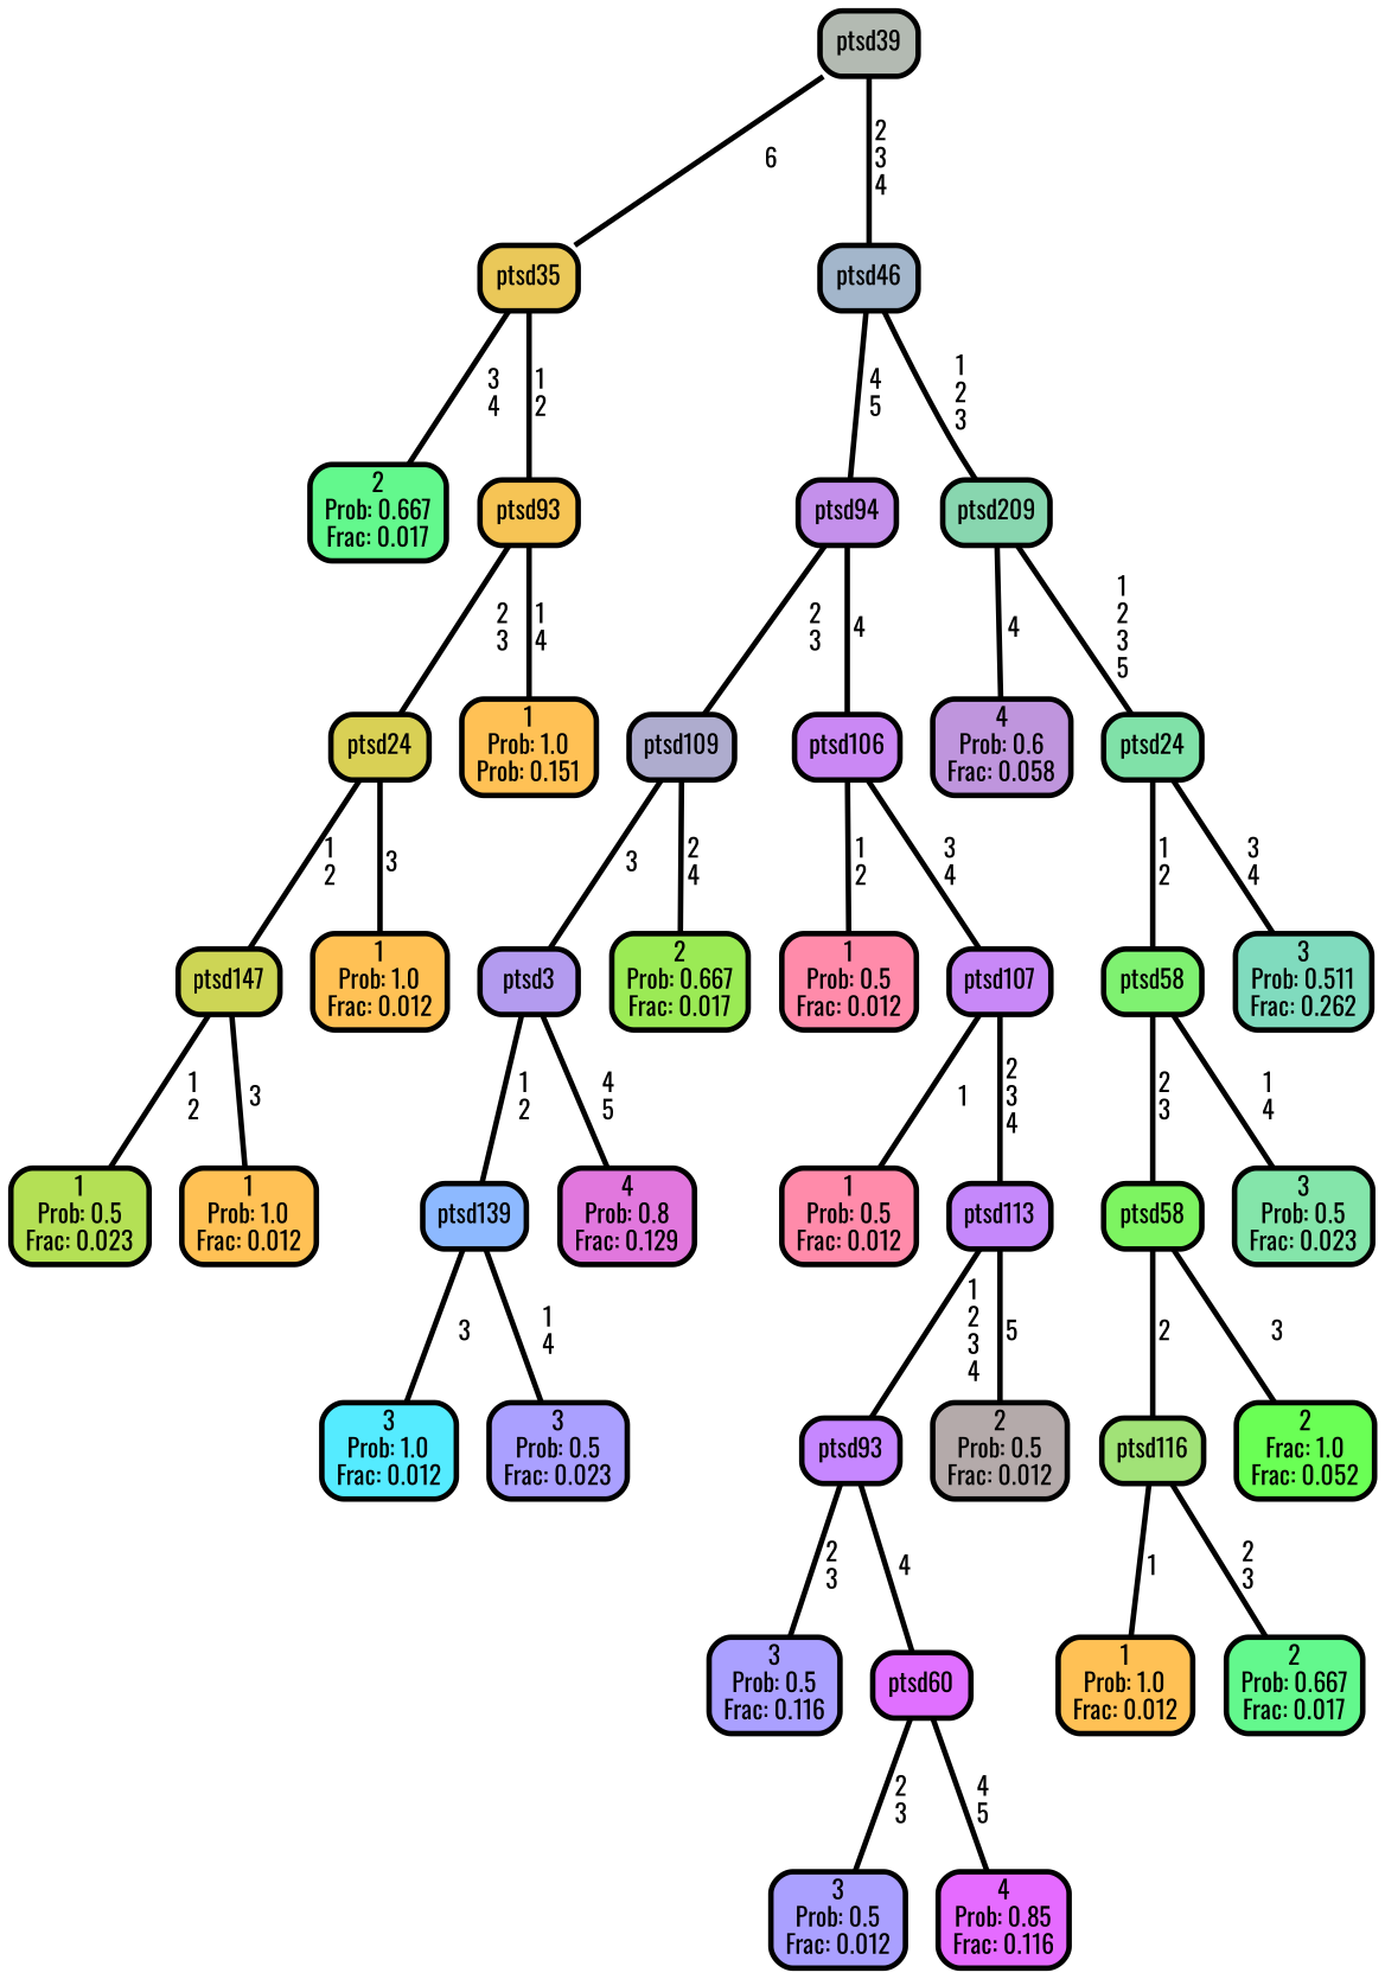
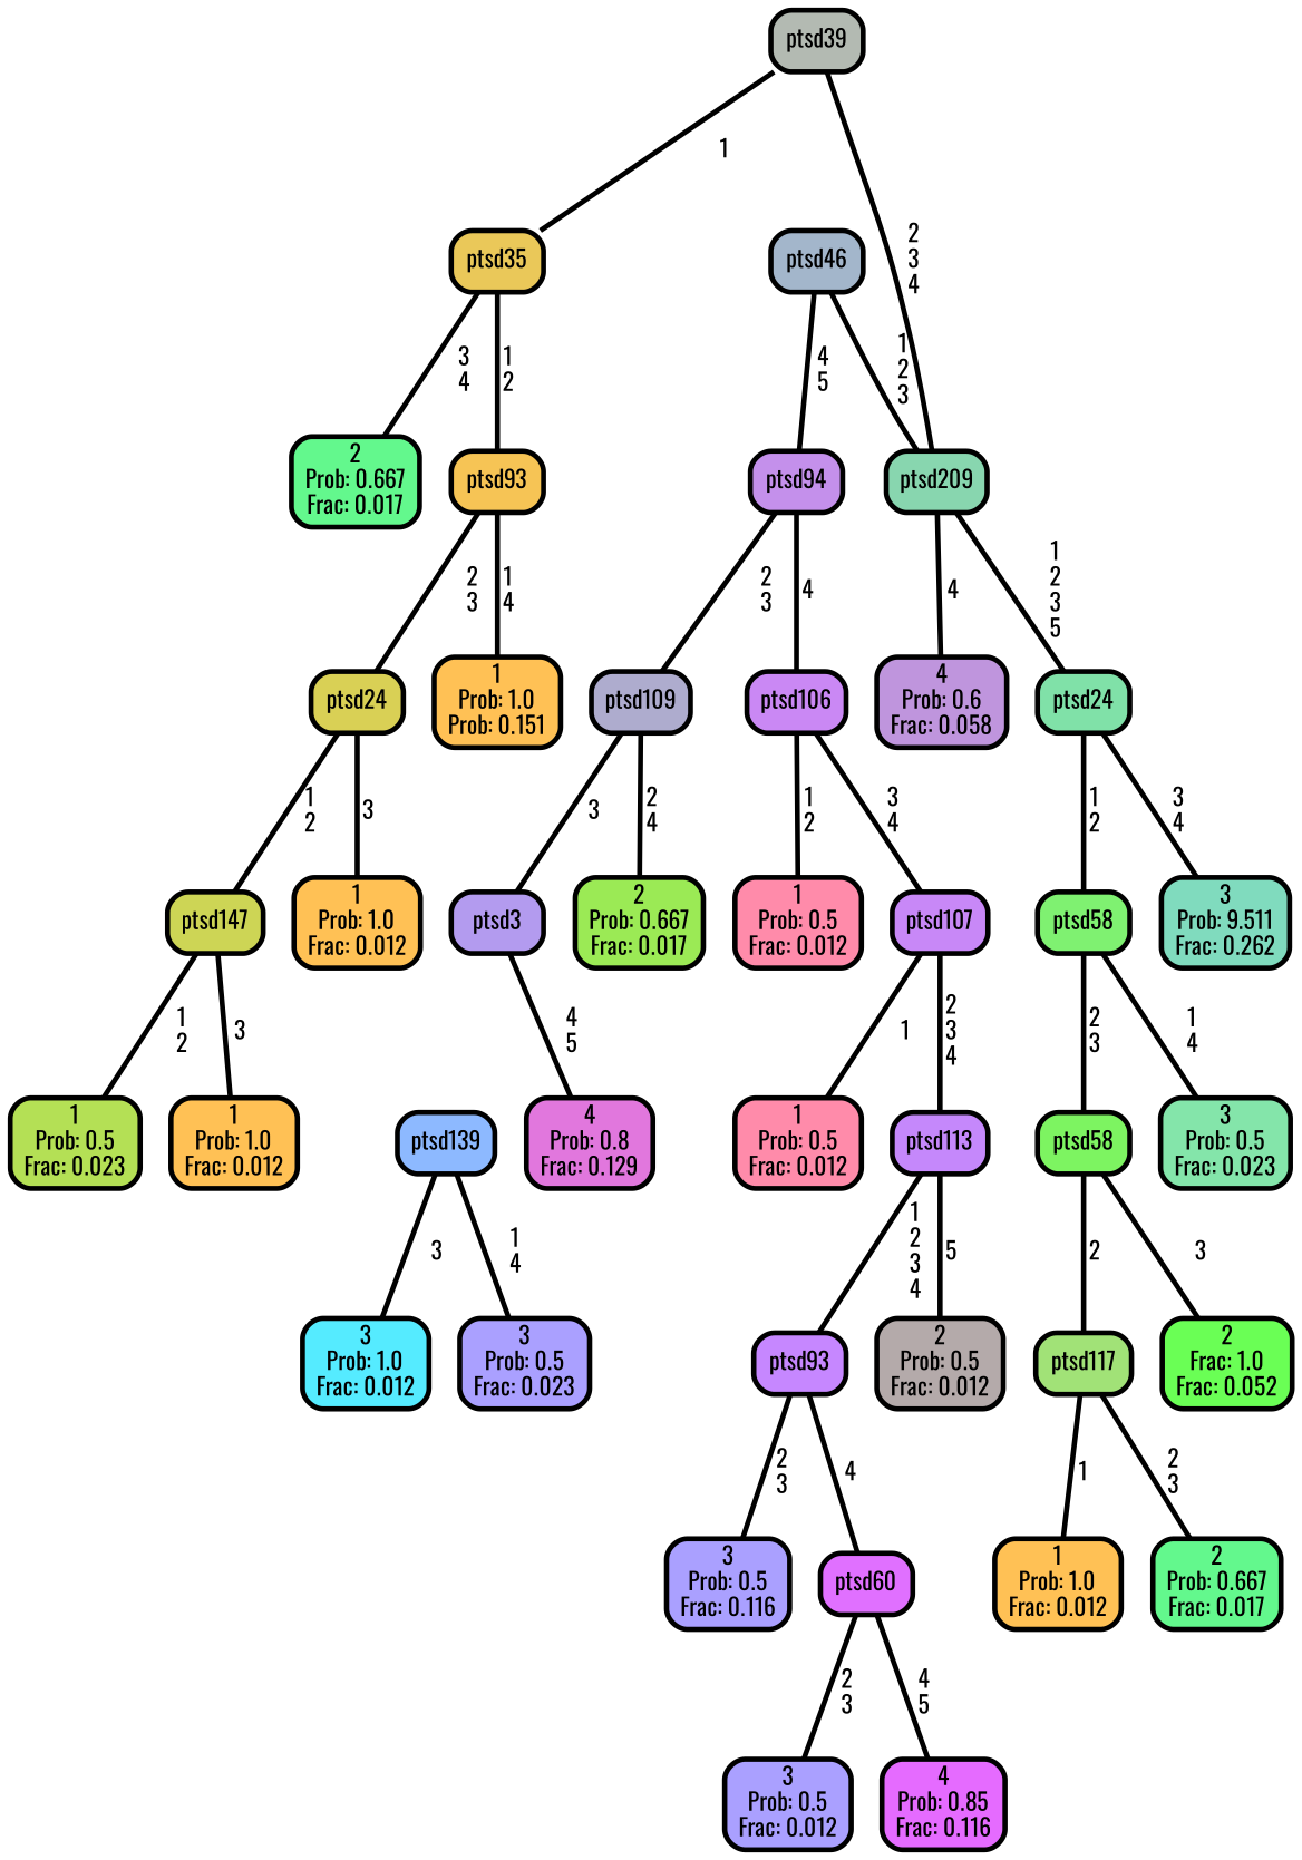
  graph {
    fontname=Oswald
    ranksep="0 equally"
    splines=straight
    node [color=black fillcolor="#ffc155" fontcolor=black fontname=Oswald penwidth=3 shape=box style="filled, rounded"]
    edge [color=black fontname=Oswald penwidth=3]
    n1 [fillcolor="#b4e055" label="1\nProb: 0.5\nFrac: 0.023"]
    n2 [fillcolor="#cdd555" label=ptsd147]
    n3 [label="1\nProb: 1.0\nFrac: 0.012"]
    n4 [fillcolor="#d9d055" label=ptsd24]
    n5 [label="1\nProb: 1.0\nFrac: 0.012"]
    n6 [fillcolor="#f6c455" label=ptsd93]
    n7 [label="1\nProb: 1.0\nProb: 0.151"]
    n8 [fillcolor="#eac859" label=ptsd35]
    n9 [fillcolor="#63f88d" label="2\nProb: 0.667\nFrac: 0.017"]
    n10 [fillcolor="#b3bab2" label=ptsd39]
    n11 [fillcolor="#a3b6cb" label=ptsd46]
    n12 [fillcolor="#88d6af" label=ptsd209]
    n13 [fillcolor="#c490eb" label=ptsd94]
    n14 [fillcolor="#bf95dd" label="4\nProb: 0.6\nFrac: 0.058"]
    n15 [fillcolor="#80e1a8" label=ptsd24]
    n16 [fillcolor="#7ff171" label=ptsd58]
-   n17 [fillcolor="#80dbbe" label="3\nProb: 0.511\nFrac: 0.262"]
+   n17 [fillcolor="#80dbbe" label="3\nProb: 9.511\nFrac: 0.262"]
    n18 [label="1\nProb: 1.0\nFrac: 0.012"]
-   n19 [fillcolor="#a1e277" label=ptsd116]
+   n19 [fillcolor="#a1e277" label=ptsd117]
    n20 [fillcolor="#63f88d" label="2\nProb: 0.667\nFrac: 0.017"]
    n21 [fillcolor="#7df461" label=ptsd58]
    n22 [fillcolor="#6aff55" label="2\nFrac: 1.0\nFrac: 0.052"]
    n23 [fillcolor="#84e5aa" label="3\nProb: 0.5\nFrac: 0.023"]
    n24 [fillcolor="#aeacce" label=ptsd109]
    n25 [fillcolor="#ca88f4" label=ptsd106]
    n26 [fillcolor="#55ebff" label="3\nProb: 1.0\nFrac: 0.012"]
    n27 [fillcolor="#8db9ff" label=ptsd139]
    n28 [fillcolor="#aaa0ff" label="3\nProb: 0.5\nFrac: 0.023"]
    n29 [fillcolor="#b39bef" label=ptsd3]
    n30 [fillcolor="#e177dd" label="4\nProb: 0.8\nFrac: 0.129"]
    n31 [fillcolor="#9bea55" label="2\nProb: 0.667\nFrac: 0.017"]
    n32 [fillcolor="#ff8baa" label="1\nProb: 0.5\nFrac: 0.012"]
    n33 [fillcolor="#c888f7" label=ptsd107]
    n34 [fillcolor="#ff8baa" label="1\nProb: 0.5\nFrac: 0.012"]
    n35 [fillcolor="#c588fb" label=ptsd113]
    n36 [fillcolor="#c687ff" label=ptsd93]
    n37 [fillcolor="#b4aaaa" label="2\nProb: 0.5\nFrac: 0.012"]
    n38 [fillcolor="#aaa0ff" label="3\nProb: 0.5\nFrac: 0.116"]
    n39 [fillcolor="#e070ff" label=ptsd60]
    n40 [fillcolor="#aaa0ff" label="3\nProb: 0.5\nFrac: 0.012"]
    n41 [fillcolor="#e56bff" label="4\nProb: 0.85\nFrac: 0.116"]
    subgraph sub_1 {
      rank=same
    }
    n2 -- n1 [label=" 1\n 2"]
    n2 -- n3 [label=" 3"]
    n4 -- n2 [label=" 1\n 2"]
    n4 -- n5 [label=" 3"]
    n6 -- n4 [label=" 2\n 3"]
    n6 -- n7 [label=" 1\n 4"]
    n8 -- n6 [label=" 1\n 2"]
    n8 -- n9 [label=" 3\n 4"]
-   n10 -- n8 [label=" 6"]
-   n10 -- n11 [label=" 2\n 3\n 4"]
+   n10 -- n8 [label=" 1"]
+   n10 -- n12 [label=" 2\n 3\n 4"]
    n11 -- n12 [label=" 1\n 2\n 3"]
    n11 -- n13 [label=" 4\n 5"]
    n12 -- n14 [label=" 4"]
    n12 -- n15 [label=" 1\n 2\n 3\n 5"]
    n13 -- n24 [label=" 2\n 3"]
    n13 -- n25 [label=" 4"]
    n15 -- n16 [label=" 1\n 2"]
    n15 -- n17 [label=" 3\n 4"]
    n16 -- n21 [label=" 2\n 3"]
    n16 -- n23 [label=" 1\n 4"]
    n19 -- n18 [label=" 1"]
    n19 -- n20 [label=" 2\n 3"]
    n21 -- n19 [label=" 2"]
    n21 -- n22 [label=" 3"]
    n24 -- n29 [label=" 3"]
    n24 -- n31 [label=" 2\n 4"]
    n25 -- n32 [label=" 1\n 2"]
    n25 -- n33 [label=" 3\n 4"]
    n27 -- n26 [label=" 3"]
    n27 -- n28 [label=" 1\n 4"]
-   n29 -- n27 [label=" 1\n 2"]
    n29 -- n30 [label=" 4\n 5"]
    n33 -- n34 [label=" 1"]
    n33 -- n35 [label=" 2\n 3\n 4"]
    n35 -- n36 [label=" 1\n 2\n 3\n 4"]
    n35 -- n37 [label=" 5"]
    n36 -- n38 [label=" 2\n 3"]
    n36 -- n39 [label=" 4"]
    n39 -- n40 [label=" 2\n 3"]
    n39 -- n41 [label=" 4\n 5"]
  }
